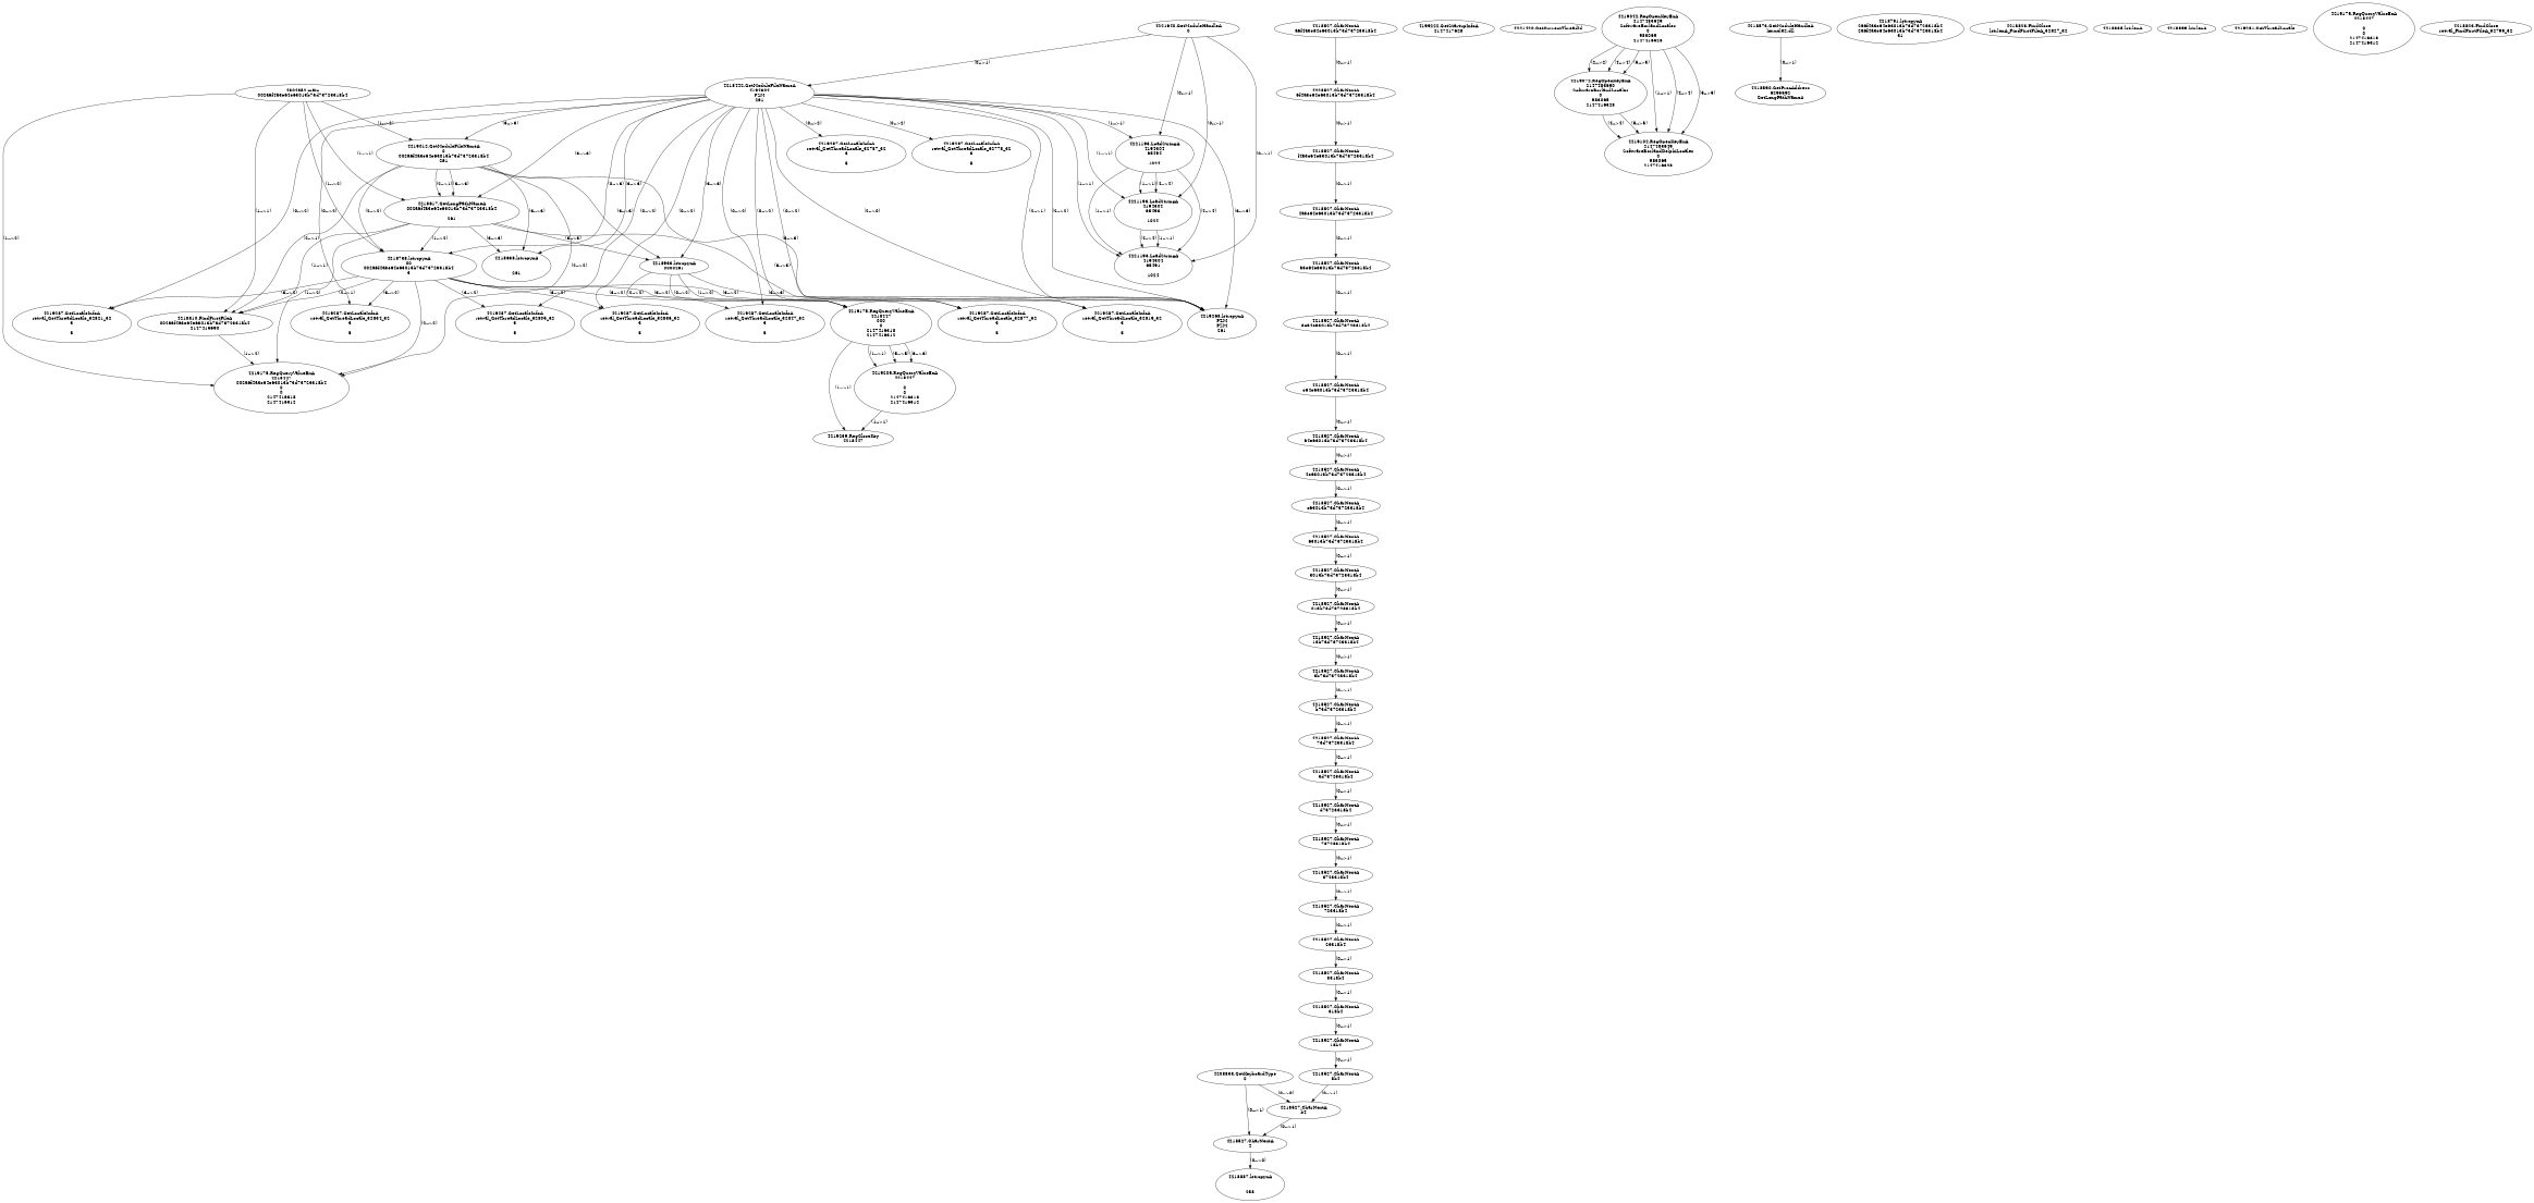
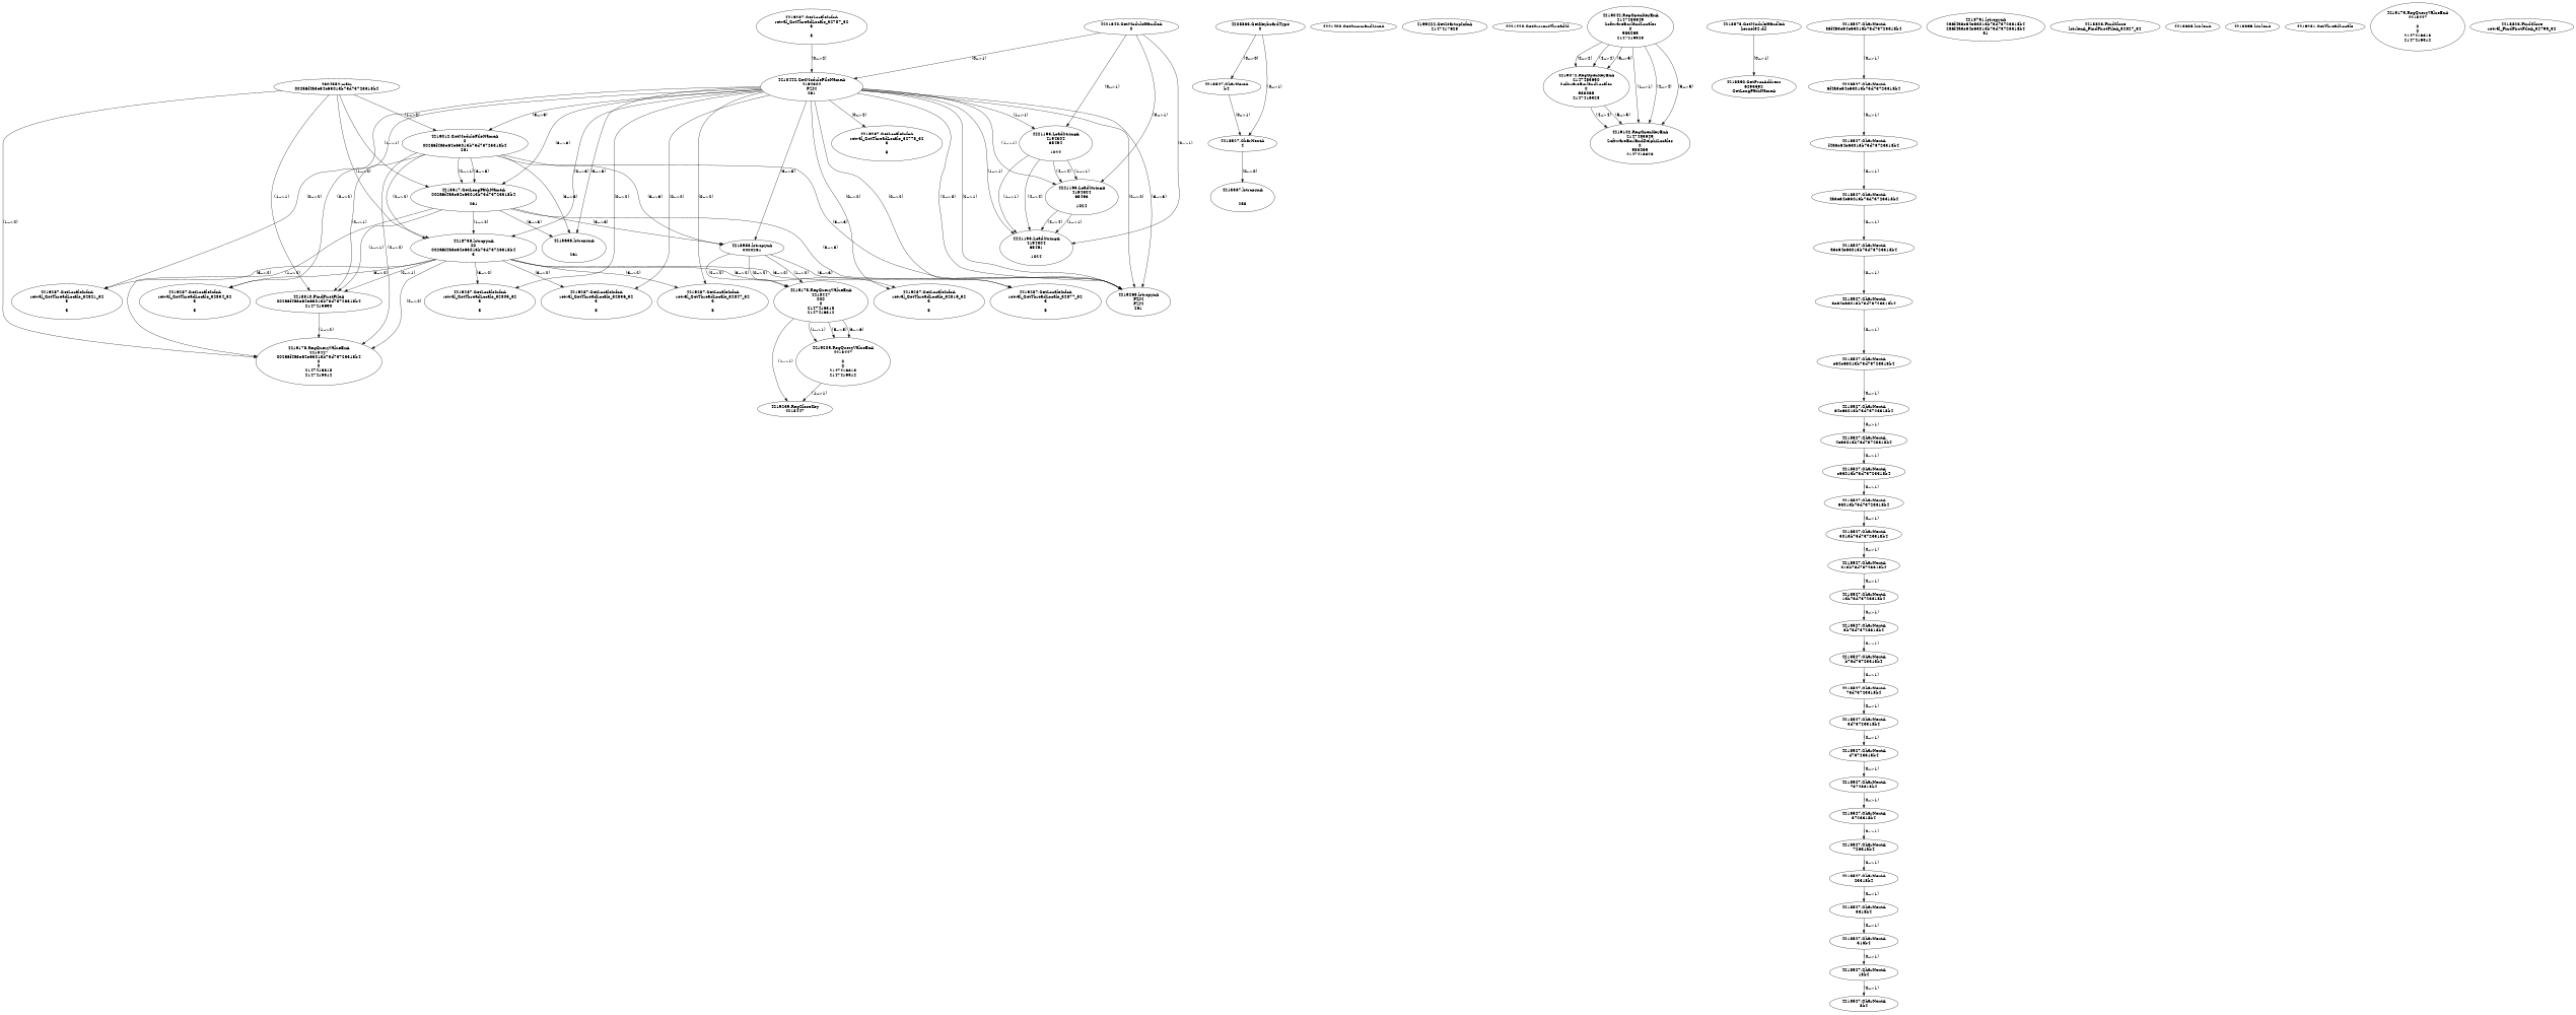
  digraph {
    n1 [label="4304852.main\n002a6f4a3e64e63013b73d73723318b4"]
    n2 [label="4219012.GetModuleFileNameA\n0\n002a6f4a3e64e63013b73d73723318b4\n261"]
    n3 [label="4218617.GetLongPathNameA\n002a6f4a3e64e63013b73d73723318b4\n\n261"]
    n4 [label="4218738.lstrcpynA\n00\n002a6f4a3e64e63013b73d73723318b4\n3"]
    n5 [label="4218810.FindFirstFileA\n002a6f4a3e64e63013b73d73723318b4\n2147415690"]
    n6 [label="4219175.RegQueryValueExA\n4218447\n002a6f4a3e64e63013b73d73723318b4\n0\n0\n2147416318\n2147416312"]
    n7 [label="4218933.lstrcpynA\n0000261"]
    n8 [label="4219268.lstrcpynA\nPZM\nPZM\n261"]
    n9 [label="4218638.lstrcpynA\n\n\n261"]
    n10 [label="4219287.GetLocaleInfoA\nretval_GetThreadLocale_32877_32\n3\n\n5"]
    n11 [label="4219287.GetLocaleInfoA\nretval_GetThreadLocale_32821_32\n3\n\n5"]
    n12 [label="4219287.GetLocaleInfoA\nretval_GetThreadLocale_32834_32\n3\n\n5"]
    n13 [label="4219287.GetLocaleInfoA\nretval_GetThreadLocale_32805_32\n3\n\n5"]
    n14 [label="4219287.GetLocaleInfoA\nretval_GetThreadLocale_32847_32\n3\n\n5"]
    n15 [label="4219287.GetLocaleInfoA\nretval_GetThreadLocale_32819_32\n3\n\n5"]
    n16 [label="4219287.GetLocaleInfoA\nretval_GetThreadLocale_32836_32\n3\n\n5"]
    n17 [label="4221640.GetModuleHandleA\n0"]
    n18 [label="4218442.GetModuleFileNameA\n4194304\nPZM\n261"]
    n19 [label="4221193.LoadStringA\n4194304\n65494\n\n1024"]
    n20 [label="4221193.LoadStringA\n4194304\n65493\n\n1024"]
    n21 [label="4221193.LoadStringA\n4194304\n65491\n\n1024"]
    n22 [label="4219287.GetLocaleInfoA\nretval_GetThreadLocale_32787_32\n3\n\n5"]
    n23 [label="4219287.GetLocaleInfoA\nretval_GetThreadLocale_32778_32\n3\n\n5"]
    n24 [label="4208833.GetKeyboardType\n0"]
    n25 [label="4218527.CharNextA\nb4"]
    n26 [label="4218527.CharNextA\n4"]
    n27 [label="4218887.lstrcpynA\n\n\n258"]
+   n28 [label="4221400.GetCommandLineA\n"]
    n29 [label="4199222.GetStartupInfoA\n2147417628"]
    n30 [label="4221420.GetCurrentThreadId\n"]
    n31 [label="4219175.RegQueryValueExA\n4218447\n000\n0\n2147416318\n2147416312"]
    n32 [label="4219042.RegOpenKeyExA\n2147483649\nSoftware\Borland\Locales\n0\n983065\n2147416328"]
    n33 [label="4219072.RegOpenKeyExA\n2147483650\nSoftware\Borland\Locales\n0\n983065\n2147416328"]
    n34 [label="4219102.RegOpenKeyExA\n2147483649\nSoftware\Borland\Delphi\Locales\n0\n983065\n2147416328"]
    n35 [label="4218573.GetModuleHandleA\nkernel32.dll"]
    n36 [label="4218590.GetProcAddress\n6295592\nGetLongPathNameA"]
    n37 [label="4218527.CharNextA\na6f4a3e64e63013b73d73723318b4"]
    n38 [label="4228527.CharNextA\n6f4a3e64e63013b73d73723318b4"]
    n39 [label="4218527.CharNextA\nf4a3e64e63013b73d73723318b4"]
    n40 [label="4218527.CharNextA\n4a3e64e63013b73d73723318b4"]
    n41 [label="4218527.CharNextA\na3e64e63013b73d73723318b4"]
    n42 [label="4218527.CharNextA\n3e64e63013b73d73723318b4"]
    n43 [label="4218527.CharNextA\ne64e63013b73d73723318b4"]
    n44 [label="4218527.CharNextA\n64e63013b73d73723318b4"]
    n45 [label="4218527.CharNextA\n4e63013b73d73723318b4"]
    n46 [label="4218527.CharNextA\ne63013b73d73723318b4"]
    n47 [label="4218527.CharNextA\n63013b73d73723318b4"]
    n48 [label="4218527.CharNextA\n3013b73d73723318b4"]
    n49 [label="4218527.CharNextA\n013b73d73723318b4"]
    n50 [label="4218527.CharNextA\n13b73d73723318b4"]
    n51 [label="4218527.CharNextA\n3b73d73723318b4"]
    n52 [label="4218527.CharNextA\nb73d73723318b4"]
    n53 [label="4218527.CharNextA\n73d73723318b4"]
    n54 [label="4218527.CharNextA\n3d73723318b4"]
    n55 [label="4218527.CharNextA\nd73723318b4"]
    n56 [label="4218527.CharNextA\n73728318b4"]
    n57 [label="4218527.CharNextA\n3723318b4"]
    n58 [label="4218527.CharNextA\n723318b4"]
    n59 [label="4218527.CharNextA\n23318b4"]
    n60 [label="4218527.CharNextA\n3318b4"]
    n61 [label="4218527.CharNextA\n318b4"]
    n62 [label="4218527.CharNextA\n18b4"]
    n63 [label="4218527.CharNextA\n8b4"]
    n64 [label="4218791.lstrcpynA\n2a6f4a3e64e63013b73d73723318b4\n2a6f4a3e64e63013b73d73723318b4\n31"]
    n65 [label="4218823.FindClose\nlstrlenA_FindFirstFileA_32827_32"]
    n66 [label="4218835.lstrlenA\n"]
    n67 [label="4218899.lstrlenA\n"]
    n68 [label="4219205.RegQueryValueExA\n4218447\n\n0\n0\n2147416318\n2147416312"]
    n69 [label="4219239.RegCloseKey\n4218447"]
    n70 [label="4219281.GetThreadLocale\n"]
    n71 [label="4219175.RegQueryValueExA\n4218447\n\n0\n0\n2147416318\n2147416312"]
    n72 [label="4218823.FindClose\nretval_FindFirstFileA_32799_32"]
    n1 -> n2 [label="(1-->2)"]
    n1 -> n3 [label="(1-->1)"]
    n1 -> n4 [label="(1-->2)"]
    n1 -> n5 [label="(1-->1)"]
    n1 -> n6 [label="(1-->2)"]
    n2 -> n3 [label="(2-->1)"]
    n2 -> n3 [label="(3-->3)"]
    n2 -> n4 [label="(2-->2)"]
    n2 -> n5 [label="(2-->1)"]
    n2 -> n6 [label="(2-->2)"]
    n2 -> n7 [label="(3-->3)"]
    n2 -> n8 [label="(3-->3)"]
    n2 -> n9 [label="(3-->3)"]
    n3 -> n4 [label="(1-->2)"]
    n3 -> n5 [label="(1-->1)"]
    n3 -> n6 [label="(1-->2)"]
    n3 -> n7 [label="(3-->3)"]
    n3 -> n8 [label="(3-->3)"]
    n3 -> n9 [label="(3-->3)"]
    n4 -> n5 [label="(2-->1)"]
    n4 -> n6 [label="(2-->2)"]
    n4 -> n10 [label="(3-->2)"]
    n4 -> n11 [label="(3-->2)"]
    n4 -> n12 [label="(3-->2)"]
    n4 -> n13 [label="(3-->2)"]
    n4 -> n14 [label="(3-->2)"]
    n4 -> n15 [label="(3-->2)"]
    n4 -> n16 [label="(3-->2)"]
    n5 -> n6 [label="(1-->2)"]
    n7 -> n8 [label="(3-->3)"]
    n7 -> n31 [label="(1-->2)"]
    n7 -> n31 [label="(2-->2)"]
    n7 -> n31 [label="(0-->2)"]
    n17 -> n18 [label="(0-->1)"]
    n17 -> n19 [label="(0-->1)"]
    n17 -> n20 [label="(0-->1)"]
    n17 -> n21 [label="(0-->1)"]
    n18 -> n2 [label="(3-->3)"]
    n18 -> n3 [label="(3-->3)"]
    n18 -> n4 [label="(0-->3)"]
    n18 -> n7 [label="(3-->3)"]
    n18 -> n8 [label="(2-->1)"]
    n18 -> n8 [label="(2-->2)"]
    n18 -> n8 [label="(3-->3)"]
    n18 -> n8 [label="(2-->0)"]
    n18 -> n9 [label="(3-->3)"]
    n18 -> n10 [label="(0-->2)"]
    n18 -> n11 [label="(0-->2)"]
    n18 -> n12 [label="(0-->2)"]
    n18 -> n13 [label="(0-->2)"]
    n18 -> n14 [label="(0-->2)"]
    n18 -> n15 [label="(0-->2)"]
    n18 -> n16 [label="(0-->2)"]
    n18 -> n19 [label="(1-->1)"]
    n18 -> n20 [label="(1-->1)"]
    n18 -> n21 [label="(1-->1)"]
-   n18 -> n22 [label="(0-->2)"]
+   n22 -> n18 [label="(0-->2)"]
    n18 -> n23 [label="(0-->2)"]
    n19 -> n20 [label="(1-->1)"]
    n19 -> n20 [label="(4-->4)"]
    n19 -> n21 [label="(1-->1)"]
    n19 -> n21 [label="(4-->4)"]
    n20 -> n21 [label="(1-->1)"]
    n20 -> n21 [label="(4-->4)"]
    n24 -> n25 [label="(0-->0)"]
    n24 -> n26 [label="(0-->1)"]
    n25 -> n26 [label="(0-->1)"]
    n26 -> n27 [label="(0-->0)"]
    n31 -> n68 [label="(1-->1)"]
    n31 -> n68 [label="(5-->5)"]
    n31 -> n68 [label="(6-->6)"]
    n31 -> n69 [label="(1-->1)"]
    n32 -> n33 [label="(2-->2)"]
    n32 -> n33 [label="(4-->4)"]
    n32 -> n33 [label="(5-->5)"]
    n32 -> n34 [label="(1-->1)"]
    n32 -> n34 [label="(4-->4)"]
    n32 -> n34 [label="(5-->5)"]
    n33 -> n34 [label="(4-->4)"]
    n33 -> n34 [label="(5-->5)"]
    n35 -> n36 [label="(0-->1)"]
    n37 -> n38 [label="(0-->1)"]
    n38 -> n39 [label="(0-->1)"]
    n39 -> n40 [label="(0-->1)"]
    n40 -> n41 [label="(0-->1)"]
    n41 -> n42 [label="(0-->1)"]
    n42 -> n43 [label="(0-->1)"]
    n43 -> n44 [label="(0-->1)"]
    n44 -> n45 [label="(0-->1)"]
    n45 -> n46 [label="(0-->1)"]
    n46 -> n47 [label="(0-->1)"]
    n47 -> n48 [label="(0-->1)"]
    n48 -> n49 [label="(0-->1)"]
    n49 -> n50 [label="(0-->1)"]
    n50 -> n51 [label="(0-->1)"]
    n51 -> n52 [label="(0-->1)"]
    n52 -> n53 [label="(0-->1)"]
    n53 -> n54 [label="(0-->1)"]
    n54 -> n55 [label="(0-->1)"]
    n55 -> n56 [label="(0-->1)"]
    n56 -> n57 [label="(0-->1)"]
    n57 -> n58 [label="(0-->1)"]
    n58 -> n59 [label="(0-->1)"]
    n59 -> n60 [label="(0-->1)"]
    n60 -> n61 [label="(0-->1)"]
    n61 -> n62 [label="(0-->1)"]
    n62 -> n63 [label="(0-->1)"]
-   n63 -> n25 [label="(0-->1)"]
    n68 -> n69 [label="(1-->1)"]
  }
